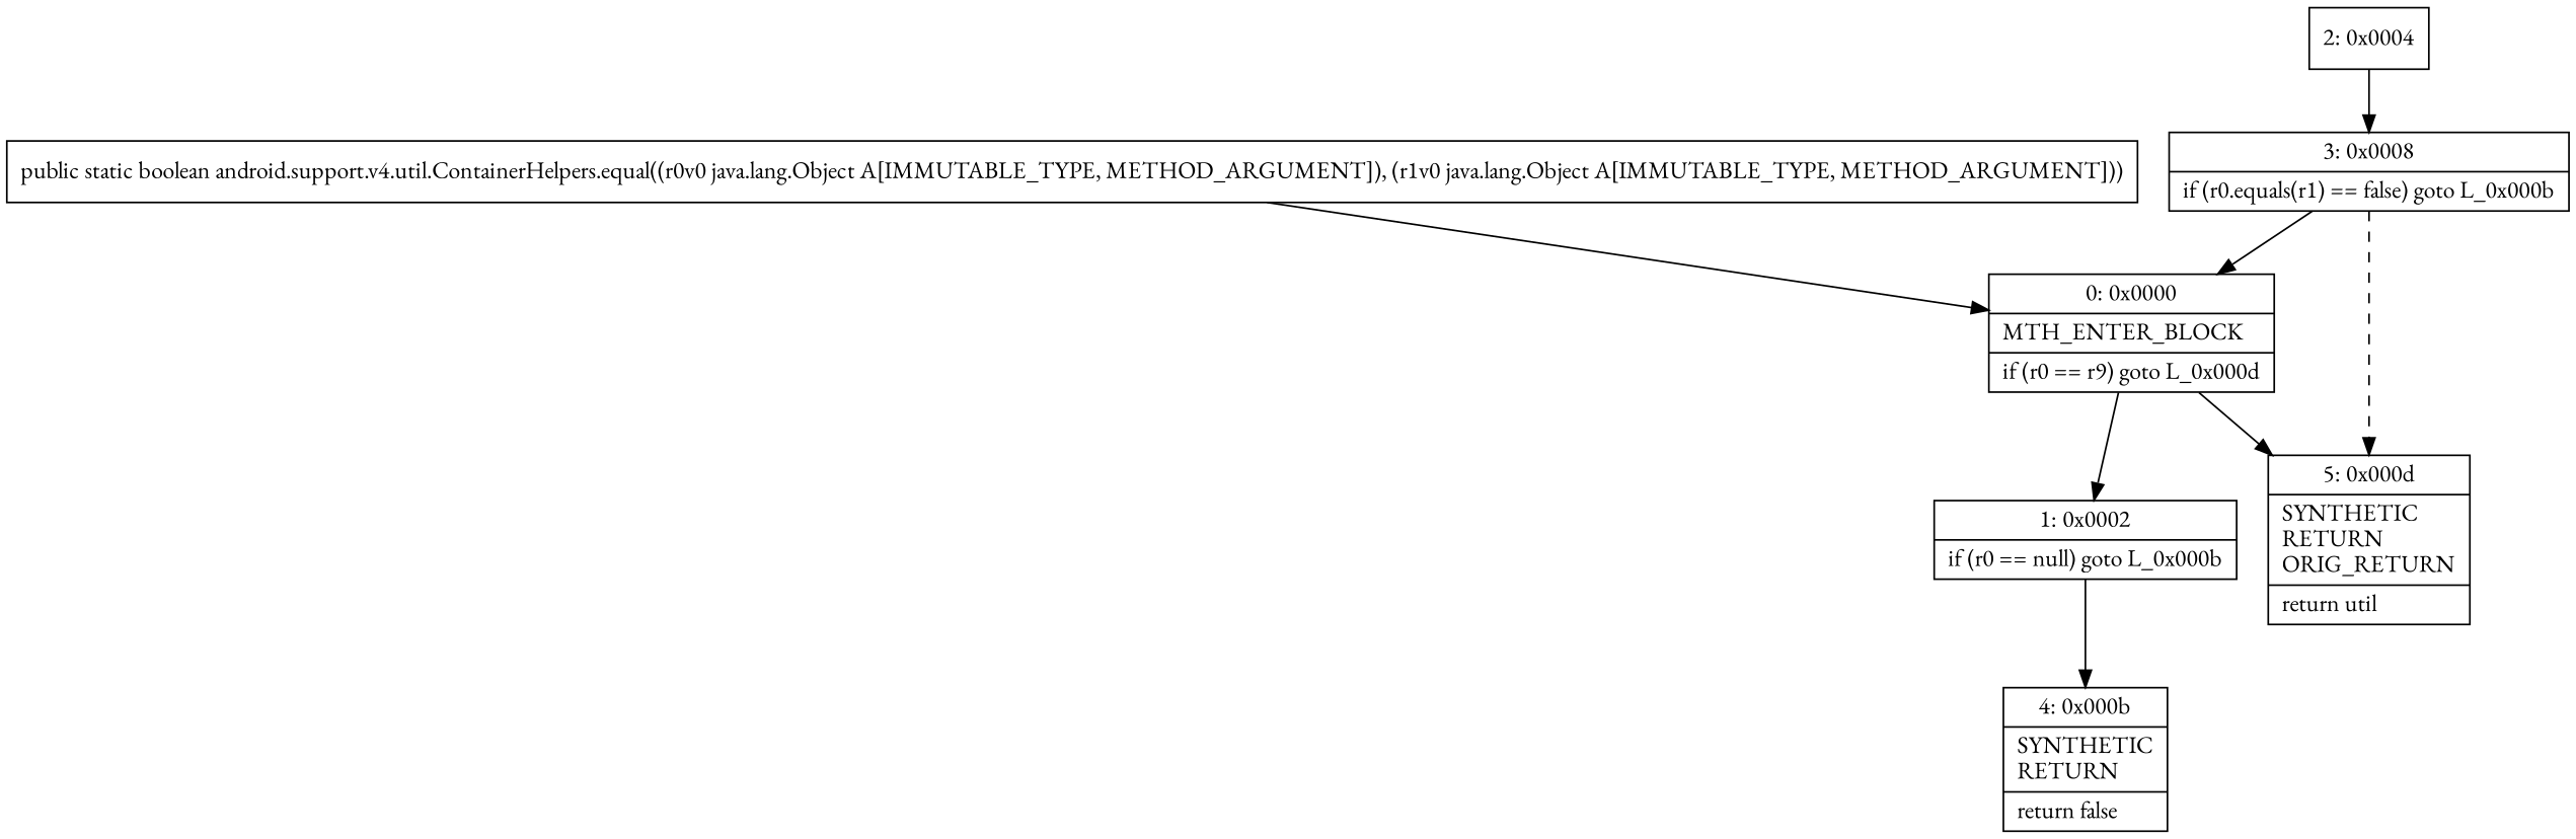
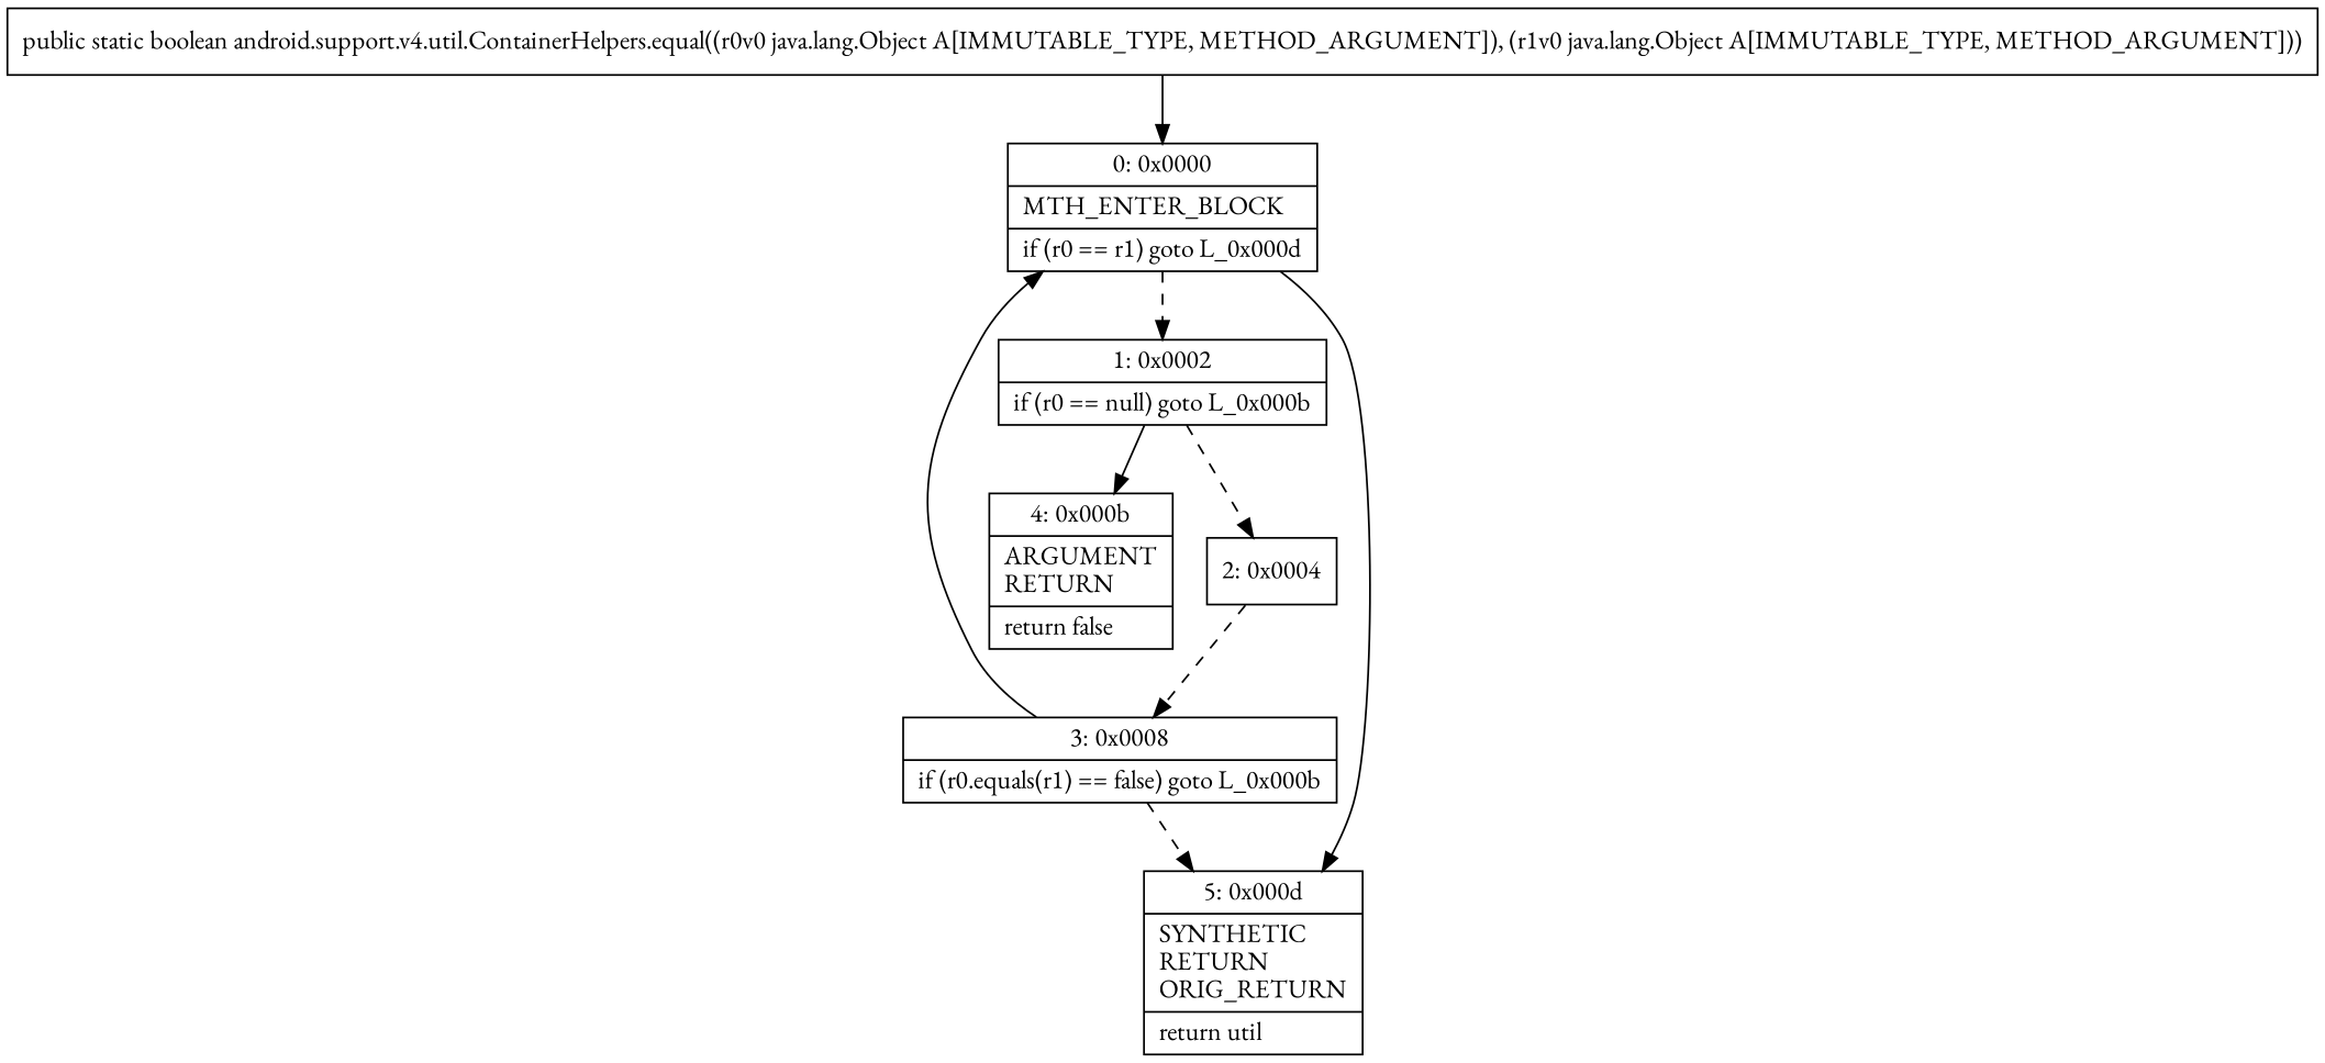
  digraph {
    fontname="EB Garamond"
    node [fontname="EB Garamond" shape=record]
    edge [fontname="EB Garamond"]
-   n1 [label="{0\:\ 0x0000|MTH_ENTER_BLOCK\l|if (r0 == r9) goto L_0x000d\l}"]
+   n1 [label="{0\:\ 0x0000|MTH_ENTER_BLOCK\l|if (r0 == r1) goto L_0x000d\l}"]
    n2 [label="{1\:\ 0x0002|if (r0 == null) goto L_0x000b\l}"]
    n3 [label="{5\:\ 0x000d|SYNTHETIC\lRETURN\lORIG_RETURN\l|return util\l}"]
    n4 [label="{2\:\ 0x0004}"]
-   n5 [label="{4\:\ 0x000b|SYNTHETIC\lRETURN\l|return false\l}"]
+   n5 [label="{4\:\ 0x000b|ARGUMENT\lRETURN\l|return false\l}"]
    n6 [label="{3\:\ 0x0008|if (r0.equals(r1) == false) goto L_0x000b\l}"]
    n7 [label="{public static boolean android.support.v4.util.ContainerHelpers.equal((r0v0 java.lang.Object A[IMMUTABLE_TYPE, METHOD_ARGUMENT]), (r1v0 java.lang.Object A[IMMUTABLE_TYPE, METHOD_ARGUMENT])) }"]
-   n1 -> n2 [style=solid]
+   n1 -> n2 [style=dashed]
    n1 -> n3
+   n2 -> n4 [style=dashed]
    n2 -> n5
-   n4 -> n6
+   n4 -> n6 [style=dashed]
    n6 -> n1
    n6 -> n3 [style=dashed]
    n7 -> n1
  }
